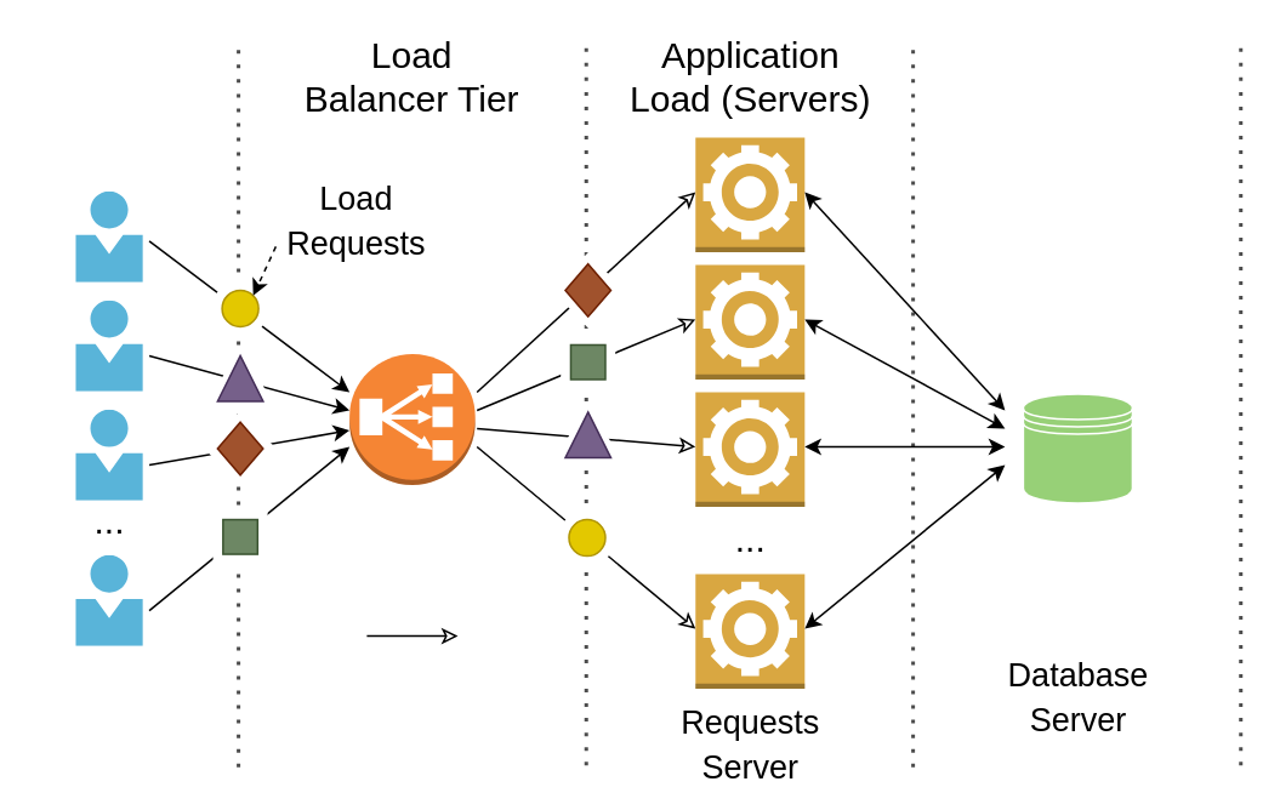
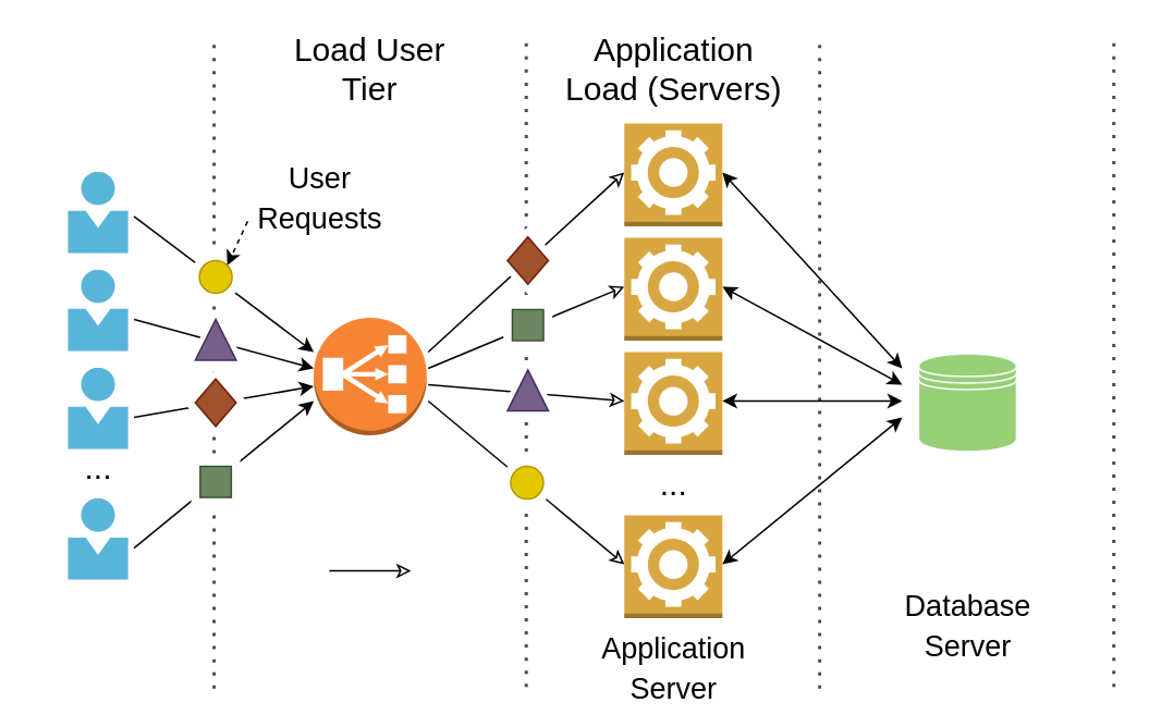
  <mxCell id="0" />
  <mxCell id="1" parent="0" />
  <mxCell id="2" value="" style="endArrow=none;dashed=1;html=1;dashPattern=1 3;strokeWidth=2;rounded=0;fontSize=20;strokeColor=#4D4D4D;" parent="1" edge="1"><mxGeometry width="50" height="50" relative="1" as="geometry"><mxPoint x="501" y="421" as="sourcePoint" /><mxPoint x="501" y="21" as="targetPoint" /></mxGeometry></mxCell>
  <mxCell id="3" value="" style="endArrow=none;dashed=1;html=1;dashPattern=1 3;strokeWidth=2;rounded=0;fontSize=20;strokeColor=#4D4D4D;" parent="1" edge="1"><mxGeometry width="50" height="50" relative="1" as="geometry"><mxPoint x="321.5" y="420" as="sourcePoint" /><mxPoint x="321.5" y="20" as="targetPoint" /></mxGeometry></mxCell>
  <mxCell id="4" value="" style="endArrow=none;dashed=1;html=1;dashPattern=1 3;strokeWidth=2;rounded=0;fontSize=20;strokeColor=#4D4D4D;" parent="1" edge="1"><mxGeometry width="50" height="50" relative="1" as="geometry"><mxPoint x="130.5" y="421" as="sourcePoint" /><mxPoint x="130.5" y="21" as="targetPoint" /></mxGeometry></mxCell>
  <mxCell id="5" value="" style="outlineConnect=0;dashed=0;verticalLabelPosition=bottom;verticalAlign=top;align=center;html=1;shape=mxgraph.aws3.classic_load_balancer;fillColor=#F58534;gradientColor=none;" parent="1" vertex="1"><mxGeometry x="191.5" y="194" width="69" height="72" as="geometry" /></mxCell>
  <mxCell id="6" value="" style="shape=datastore;whiteSpace=wrap;html=1;fontSize=20;fillColor=#97D077;strokeColor=#FFFFFF;" parent="1" vertex="1"><mxGeometry x="561.5" y="216" width="60" height="60" as="geometry" /></mxCell>
  <mxCell id="7" value="" style="endArrow=classic;startArrow=none;html=1;rounded=0;fontSize=20;exitX=1.081;exitY=0.54;exitDx=0;exitDy=0;exitPerimeter=0;startFill=0;" parent="1" source="21" edge="1"><mxGeometry width="50" height="50" relative="1" as="geometry"><mxPoint x="281.5" y="325" as="sourcePoint" /><mxPoint x="191.5" y="215" as="targetPoint" /></mxGeometry></mxCell>
  <mxCell id="8" value="" style="endArrow=classic;startArrow=none;html=1;rounded=0;fontSize=20;startFill=0;" parent="1" edge="1"><mxGeometry width="50" height="50" relative="1" as="geometry"><mxPoint x="81.5" y="195" as="sourcePoint" /><mxPoint x="191.5" y="225" as="targetPoint" /></mxGeometry></mxCell>
  <mxCell id="9" value="" style="endArrow=classic;startArrow=none;html=1;rounded=0;fontSize=20;startFill=0;" parent="1" target="5" edge="1"><mxGeometry width="50" height="50" relative="1" as="geometry"><mxPoint x="81.5" y="255" as="sourcePoint" /><mxPoint x="181.5" y="235" as="targetPoint" /></mxGeometry></mxCell>
  <mxCell id="10" value="" style="endArrow=classic;startArrow=none;html=1;rounded=0;fontSize=20;strokeColor=#000000;endFill=0;startFill=0;" parent="1" edge="1"><mxGeometry width="50" height="50" relative="1" as="geometry"><mxPoint x="261.5" y="215" as="sourcePoint" /><mxPoint x="381.5" y="105" as="targetPoint" /></mxGeometry></mxCell>
  <mxCell id="11" value="" style="endArrow=classic;startArrow=none;html=1;rounded=0;fontSize=20;endFill=0;startFill=0;" parent="1" edge="1"><mxGeometry width="50" height="50" relative="1" as="geometry"><mxPoint x="261.5" y="225" as="sourcePoint" /><mxPoint x="381.5" y="175" as="targetPoint" /></mxGeometry></mxCell>
  <mxCell id="12" value="" style="endArrow=classic;startArrow=none;html=1;rounded=0;fontSize=20;endFill=0;startFill=0;" parent="1" edge="1"><mxGeometry width="50" height="50" relative="1" as="geometry"><mxPoint x="261.5" y="235" as="sourcePoint" /><mxPoint x="381.5" y="245" as="targetPoint" /></mxGeometry></mxCell>
  <mxCell id="13" value="" style="endArrow=classic;startArrow=none;html=1;rounded=0;fontSize=20;endFill=0;startFill=0;" parent="1" edge="1"><mxGeometry width="50" height="50" relative="1" as="geometry"><mxPoint x="261.5" y="245" as="sourcePoint" /><mxPoint x="381.5" y="345" as="targetPoint" /></mxGeometry></mxCell>
  <mxCell id="14" value="" style="group" parent="1" vertex="1" connectable="0"><mxGeometry x="371.5" y="75" width="80" height="303" as="geometry" /></mxCell>
  <mxCell id="15" value="" style="outlineConnect=0;dashed=0;verticalLabelPosition=bottom;verticalAlign=top;align=center;html=1;shape=mxgraph.aws3.worker;fillColor=#D9A741;gradientColor=none;" parent="14" vertex="1"><mxGeometry x="10" width="60" height="63" as="geometry" /></mxCell>
  <mxCell id="16" value="" style="outlineConnect=0;dashed=0;verticalLabelPosition=bottom;verticalAlign=top;align=center;html=1;shape=mxgraph.aws3.worker;fillColor=#D9A741;gradientColor=none;" parent="14" vertex="1"><mxGeometry x="10" y="70" width="60" height="63" as="geometry" /></mxCell>
  <mxCell id="17" value="" style="outlineConnect=0;dashed=0;verticalLabelPosition=bottom;verticalAlign=top;align=center;html=1;shape=mxgraph.aws3.worker;fillColor=#D9A741;gradientColor=none;" parent="14" vertex="1"><mxGeometry x="10" y="140" width="60" height="63" as="geometry" /></mxCell>
  <mxCell id="18" value="" style="outlineConnect=0;dashed=0;verticalLabelPosition=bottom;verticalAlign=top;align=center;html=1;shape=mxgraph.aws3.worker;fillColor=#D9A741;gradientColor=none;" parent="14" vertex="1"><mxGeometry x="10" y="240" width="60" height="63" as="geometry" /></mxCell>
  <mxCell id="19" value="&lt;font style=&quot;font-size: 20px;&quot;&gt;...&lt;/font&gt;" style="text;html=1;strokeColor=none;fillColor=none;align=center;verticalAlign=middle;whiteSpace=wrap;overflow=hidden;" parent="14" vertex="1"><mxGeometry y="200" width="80" height="40" as="geometry" /></mxCell>
  <mxCell id="20" value="" style="group" parent="1" vertex="1" connectable="0"><mxGeometry x="20" y="105" width="80" height="250" as="geometry" /></mxCell>
  <mxCell id="21" value="" style="sketch=0;aspect=fixed;html=1;points=[];align=center;image;fontSize=12;image=img/lib/mscae/Person.svg;" parent="20" vertex="1"><mxGeometry x="21.5" width="37" height="50" as="geometry" /></mxCell>
  <mxCell id="22" value="" style="sketch=0;aspect=fixed;html=1;points=[];align=center;image;fontSize=12;image=img/lib/mscae/Person.svg;" parent="20" vertex="1"><mxGeometry x="21.5" y="120" width="37" height="50" as="geometry" /></mxCell>
  <mxCell id="23" value="" style="sketch=0;aspect=fixed;html=1;points=[];align=center;image;fontSize=12;image=img/lib/mscae/Person.svg;" parent="20" vertex="1"><mxGeometry x="21.5" y="60" width="37" height="50" as="geometry" /></mxCell>
  <mxCell id="24" value="" style="sketch=0;aspect=fixed;html=1;points=[];align=center;image;fontSize=12;image=img/lib/mscae/Person.svg;" parent="20" vertex="1"><mxGeometry x="21.5" y="200" width="37" height="50" as="geometry" /></mxCell>
  <mxCell id="25" value="&lt;font style=&quot;font-size: 20px;&quot;&gt;...&lt;/font&gt;" style="text;html=1;strokeColor=none;fillColor=none;align=center;verticalAlign=middle;whiteSpace=wrap;overflow=hidden;" parent="20" vertex="1"><mxGeometry y="160" width="80" height="40" as="geometry" /></mxCell>
  <mxCell id="26" value="" style="endArrow=classic;startArrow=none;html=1;rounded=0;fontSize=20;startFill=0;" parent="1" edge="1"><mxGeometry width="50" height="50" relative="1" as="geometry"><mxPoint x="81.5" y="335" as="sourcePoint" /><mxPoint x="191.5" y="245" as="targetPoint" /></mxGeometry></mxCell>
  <mxCell id="27" value="" style="endArrow=classic;startArrow=classic;html=1;rounded=0;fontSize=20;" parent="1" edge="1"><mxGeometry width="50" height="50" relative="1" as="geometry"><mxPoint x="441.5" y="105" as="sourcePoint" /><mxPoint x="551.5" y="225" as="targetPoint" /></mxGeometry></mxCell>
  <mxCell id="28" value="" style="endArrow=classic;startArrow=classic;html=1;rounded=0;fontSize=20;" parent="1" edge="1"><mxGeometry width="50" height="50" relative="1" as="geometry"><mxPoint x="441.5" y="175" as="sourcePoint" /><mxPoint x="551.5" y="235" as="targetPoint" /></mxGeometry></mxCell>
  <mxCell id="29" value="" style="endArrow=classic;startArrow=classic;html=1;rounded=0;fontSize=20;" parent="1" edge="1"><mxGeometry width="50" height="50" relative="1" as="geometry"><mxPoint x="441.5" y="245" as="sourcePoint" /><mxPoint x="551.5" y="245" as="targetPoint" /></mxGeometry></mxCell>
  <mxCell id="30" value="" style="endArrow=classic;startArrow=classic;html=1;rounded=0;fontSize=20;" parent="1" edge="1"><mxGeometry width="50" height="50" relative="1" as="geometry"><mxPoint x="441.5" y="345" as="sourcePoint" /><mxPoint x="551.5" y="255" as="targetPoint" /></mxGeometry></mxCell>
  <mxCell id="31" value="" style="group" parent="1" vertex="1" connectable="0"><mxGeometry x="116.5" y="154" width="30" height="30" as="geometry" /></mxCell>
  <mxCell id="32" value="" style="ellipse;whiteSpace=wrap;html=1;aspect=fixed;fontSize=20;strokeColor=#FFFFFF;" parent="31" vertex="1"><mxGeometry width="30" height="30" as="geometry" /></mxCell>
  <mxCell id="33" value="" style="ellipse;whiteSpace=wrap;html=1;aspect=fixed;fontSize=20;fillColor=#e3c800;fontColor=#000000;strokeColor=#B09500;" parent="31" vertex="1"><mxGeometry x="5" y="5" width="20" height="20" as="geometry" /></mxCell>
  <mxCell id="34" value="" style="group" parent="1" vertex="1" connectable="0"><mxGeometry x="112" y="190" width="39" height="35" as="geometry" /></mxCell>
  <mxCell id="35" value="" style="triangle;whiteSpace=wrap;html=1;fontSize=20;strokeColor=#FFFFFF;fillColor=#FFFFFF;fontColor=#ffffff;direction=north;" parent="34" vertex="1"><mxGeometry width="39" height="35" as="geometry" /></mxCell>
  <mxCell id="36" value="" style="triangle;whiteSpace=wrap;html=1;fontSize=20;strokeColor=#432D57;fillColor=#76608a;fontColor=#ffffff;direction=north;" parent="34" vertex="1"><mxGeometry x="7" y="5" width="25" height="25" as="geometry" /></mxCell>
  <mxCell id="37" value="" style="group" parent="1" vertex="1" connectable="0"><mxGeometry x="112.5" y="226" width="38" height="40" as="geometry" /></mxCell>
  <mxCell id="38" value="" style="rhombus;whiteSpace=wrap;html=1;fontSize=20;strokeColor=#FFFFFF;fillColor=#FFFFFF;fontColor=#ffffff;" parent="37" vertex="1"><mxGeometry width="38" height="40" as="geometry" /></mxCell>
  <mxCell id="39" value="" style="rhombus;whiteSpace=wrap;html=1;fontSize=20;strokeColor=#6D1F00;fillColor=#a0522d;fontColor=#ffffff;" parent="37" vertex="1"><mxGeometry x="6.5" y="5.5" width="25" height="29" as="geometry" /></mxCell>
  <mxCell id="40" value="" style="group" parent="1" vertex="1" connectable="0"><mxGeometry x="117" y="280" width="29" height="29" as="geometry" /></mxCell>
  <mxCell id="41" value="" style="whiteSpace=wrap;html=1;aspect=fixed;fontSize=20;strokeColor=#FFFFFF;fillColor=#FFFFFF;fontColor=#ffffff;" parent="40" vertex="1"><mxGeometry width="29" height="29" as="geometry" /></mxCell>
  <mxCell id="42" value="" style="whiteSpace=wrap;html=1;aspect=fixed;fontSize=20;strokeColor=#3A5431;fillColor=#6d8764;fontColor=#ffffff;" parent="40" vertex="1"><mxGeometry x="5" y="5" width="19" height="19" as="geometry" /></mxCell>
  <mxCell id="43" value="" style="group" parent="1" vertex="1" connectable="0"><mxGeometry x="307" y="280" width="30" height="30" as="geometry" /></mxCell>
  <mxCell id="44" value="" style="ellipse;whiteSpace=wrap;html=1;aspect=fixed;fontSize=20;strokeColor=#FFFFFF;" parent="43" vertex="1"><mxGeometry width="30" height="30" as="geometry" /></mxCell>
  <mxCell id="45" value="" style="ellipse;whiteSpace=wrap;html=1;aspect=fixed;fontSize=20;fillColor=#e3c800;fontColor=#000000;strokeColor=#B09500;" parent="43" vertex="1"><mxGeometry x="5" y="5" width="20" height="20" as="geometry" /></mxCell>
  <mxCell id="46" value="" style="group" parent="1" vertex="1" connectable="0"><mxGeometry x="303" y="221" width="39" height="35" as="geometry" /></mxCell>
  <mxCell id="47" value="" style="triangle;whiteSpace=wrap;html=1;fontSize=20;strokeColor=#FFFFFF;fillColor=#FFFFFF;fontColor=#ffffff;direction=north;" parent="46" vertex="1"><mxGeometry width="39" height="35" as="geometry" /></mxCell>
  <mxCell id="48" value="" style="triangle;whiteSpace=wrap;html=1;fontSize=20;strokeColor=#432D57;fillColor=#76608a;fontColor=#ffffff;direction=north;" parent="46" vertex="1"><mxGeometry x="7" y="5" width="25" height="25" as="geometry" /></mxCell>
  <mxCell id="49" value="" style="group" parent="1" vertex="1" connectable="0"><mxGeometry x="303.5" y="139" width="38" height="40" as="geometry" /></mxCell>
  <mxCell id="50" value="" style="rhombus;whiteSpace=wrap;html=1;fontSize=20;strokeColor=#FFFFFF;fillColor=#FFFFFF;fontColor=#ffffff;" parent="49" vertex="1"><mxGeometry width="38" height="40" as="geometry" /></mxCell>
  <mxCell id="51" value="" style="rhombus;whiteSpace=wrap;html=1;fontSize=20;strokeColor=#6D1F00;fillColor=#a0522d;fontColor=#ffffff;" parent="49" vertex="1"><mxGeometry x="6.5" y="5.5" width="25" height="29" as="geometry" /></mxCell>
  <mxCell id="52" value="" style="group" parent="1" vertex="1" connectable="0"><mxGeometry x="308" y="184" width="29" height="29" as="geometry" /></mxCell>
  <mxCell id="53" value="" style="whiteSpace=wrap;html=1;aspect=fixed;fontSize=20;strokeColor=#FFFFFF;fillColor=#FFFFFF;fontColor=#ffffff;" parent="52" vertex="1"><mxGeometry width="29" height="29" as="geometry" /></mxCell>
  <mxCell id="54" value="" style="whiteSpace=wrap;html=1;aspect=fixed;fontSize=20;strokeColor=#3A5431;fillColor=#6d8764;fontColor=#ffffff;" parent="52" vertex="1"><mxGeometry x="5" y="5" width="19" height="19" as="geometry" /></mxCell>
- <mxCell id="55" value="&lt;font style=&quot;font-size: 18px;&quot;&gt;Load Requests&lt;/font&gt;" style="text;html=1;strokeColor=none;fillColor=none;align=center;verticalAlign=middle;whiteSpace=wrap;rounded=0;fontSize=20;" parent="1" vertex="1"><mxGeometry x="151" y="105" width="89" height="30" as="geometry" /></mxCell>
+ <mxCell id="55" value="&lt;font style=&quot;font-size: 18px;&quot;&gt;User Requests&lt;/font&gt;" style="text;html=1;strokeColor=none;fillColor=none;align=center;verticalAlign=middle;whiteSpace=wrap;rounded=0;fontSize=20;" parent="1" vertex="1"><mxGeometry x="151" y="105" width="89" height="30" as="geometry" /></mxCell>
  <mxCell id="56" value="" style="endArrow=classic;html=1;rounded=0;fontSize=12;exitX=0;exitY=1;exitDx=0;exitDy=0;entryX=1;entryY=0;entryDx=0;entryDy=0;dashed=1;" parent="1" source="55" target="33" edge="1"><mxGeometry width="50" height="50" relative="1" as="geometry"><mxPoint x="311.5" y="245" as="sourcePoint" /><mxPoint x="361.5" y="195" as="targetPoint" /></mxGeometry></mxCell>
- <mxCell id="57" value="&lt;font style=&quot;font-size: 18px;&quot;&gt;Requests Server&lt;/font&gt;" style="text;html=1;strokeColor=none;fillColor=none;align=center;verticalAlign=middle;whiteSpace=wrap;rounded=0;fontSize=20;" parent="1" vertex="1"><mxGeometry x="351.5" y="393" width="120" height="30" as="geometry" /></mxCell>
+ <mxCell id="57" value="&lt;font style=&quot;font-size: 18px;&quot;&gt;Application Server&lt;/font&gt;" style="text;html=1;strokeColor=none;fillColor=none;align=center;verticalAlign=middle;whiteSpace=wrap;rounded=0;fontSize=20;" parent="1" vertex="1"><mxGeometry x="351.5" y="393" width="120" height="30" as="geometry" /></mxCell>
  <mxCell id="58" value="&lt;font style=&quot;font-size: 18px;&quot;&gt;Database Server&lt;/font&gt;" style="text;html=1;strokeColor=none;fillColor=none;align=center;verticalAlign=middle;whiteSpace=wrap;rounded=0;fontSize=20;" parent="1" vertex="1"><mxGeometry x="531.5" y="367" width="120" height="30" as="geometry" /></mxCell>
- <mxCell id="59" value="&lt;font color=&quot;#000000&quot; style=&quot;font-size: 20px;&quot;&gt;Load Balancer Tier&lt;/font&gt;" style="text;html=1;strokeColor=none;fillColor=none;align=center;verticalAlign=middle;whiteSpace=wrap;rounded=0;fontSize=20;labelPosition=center;verticalLabelPosition=middle;fontColor=#999999;" parent="1" vertex="1"><mxGeometry x="166" y="26" width="120" height="30" as="geometry" /></mxCell>
+ <mxCell id="59" value="&lt;font color=&quot;#000000&quot; style=&quot;font-size: 20px;&quot;&gt;Load User Tier&lt;/font&gt;" style="text;html=1;strokeColor=none;fillColor=none;align=center;verticalAlign=middle;whiteSpace=wrap;rounded=0;fontSize=20;labelPosition=center;verticalLabelPosition=middle;fontColor=#999999;" parent="1" vertex="1"><mxGeometry x="166" y="26" width="120" height="30" as="geometry" /></mxCell>
  <mxCell id="60" value="&lt;font color=&quot;#000000&quot; style=&quot;font-size: 20px;&quot;&gt;Application Load (Servers)&lt;/font&gt;" style="text;html=1;strokeColor=none;fillColor=none;align=center;verticalAlign=middle;whiteSpace=wrap;rounded=0;fontSize=20;fontColor=#999999;" parent="1" vertex="1"><mxGeometry x="343.75" y="26" width="135.5" height="30" as="geometry" /></mxCell>
  <mxCell id="61" value="" style="endArrow=none;dashed=1;html=1;dashPattern=1 3;strokeWidth=2;rounded=0;fontSize=20;strokeColor=#4D4D4D;" parent="1" edge="1"><mxGeometry width="50" height="50" relative="1" as="geometry"><mxPoint x="681" y="420" as="sourcePoint" /><mxPoint x="681" y="20" as="targetPoint" /></mxGeometry></mxCell>
  <mxCell id="62" value="" style="endArrow=classic;html=1;rounded=0;strokeColor=#000000;endFill=0;" parent="1" edge="1"><mxGeometry width="50" height="50" relative="1" as="geometry"><mxPoint x="201" y="349" as="sourcePoint" /><mxPoint x="251" y="349" as="targetPoint" /></mxGeometry></mxCell>
